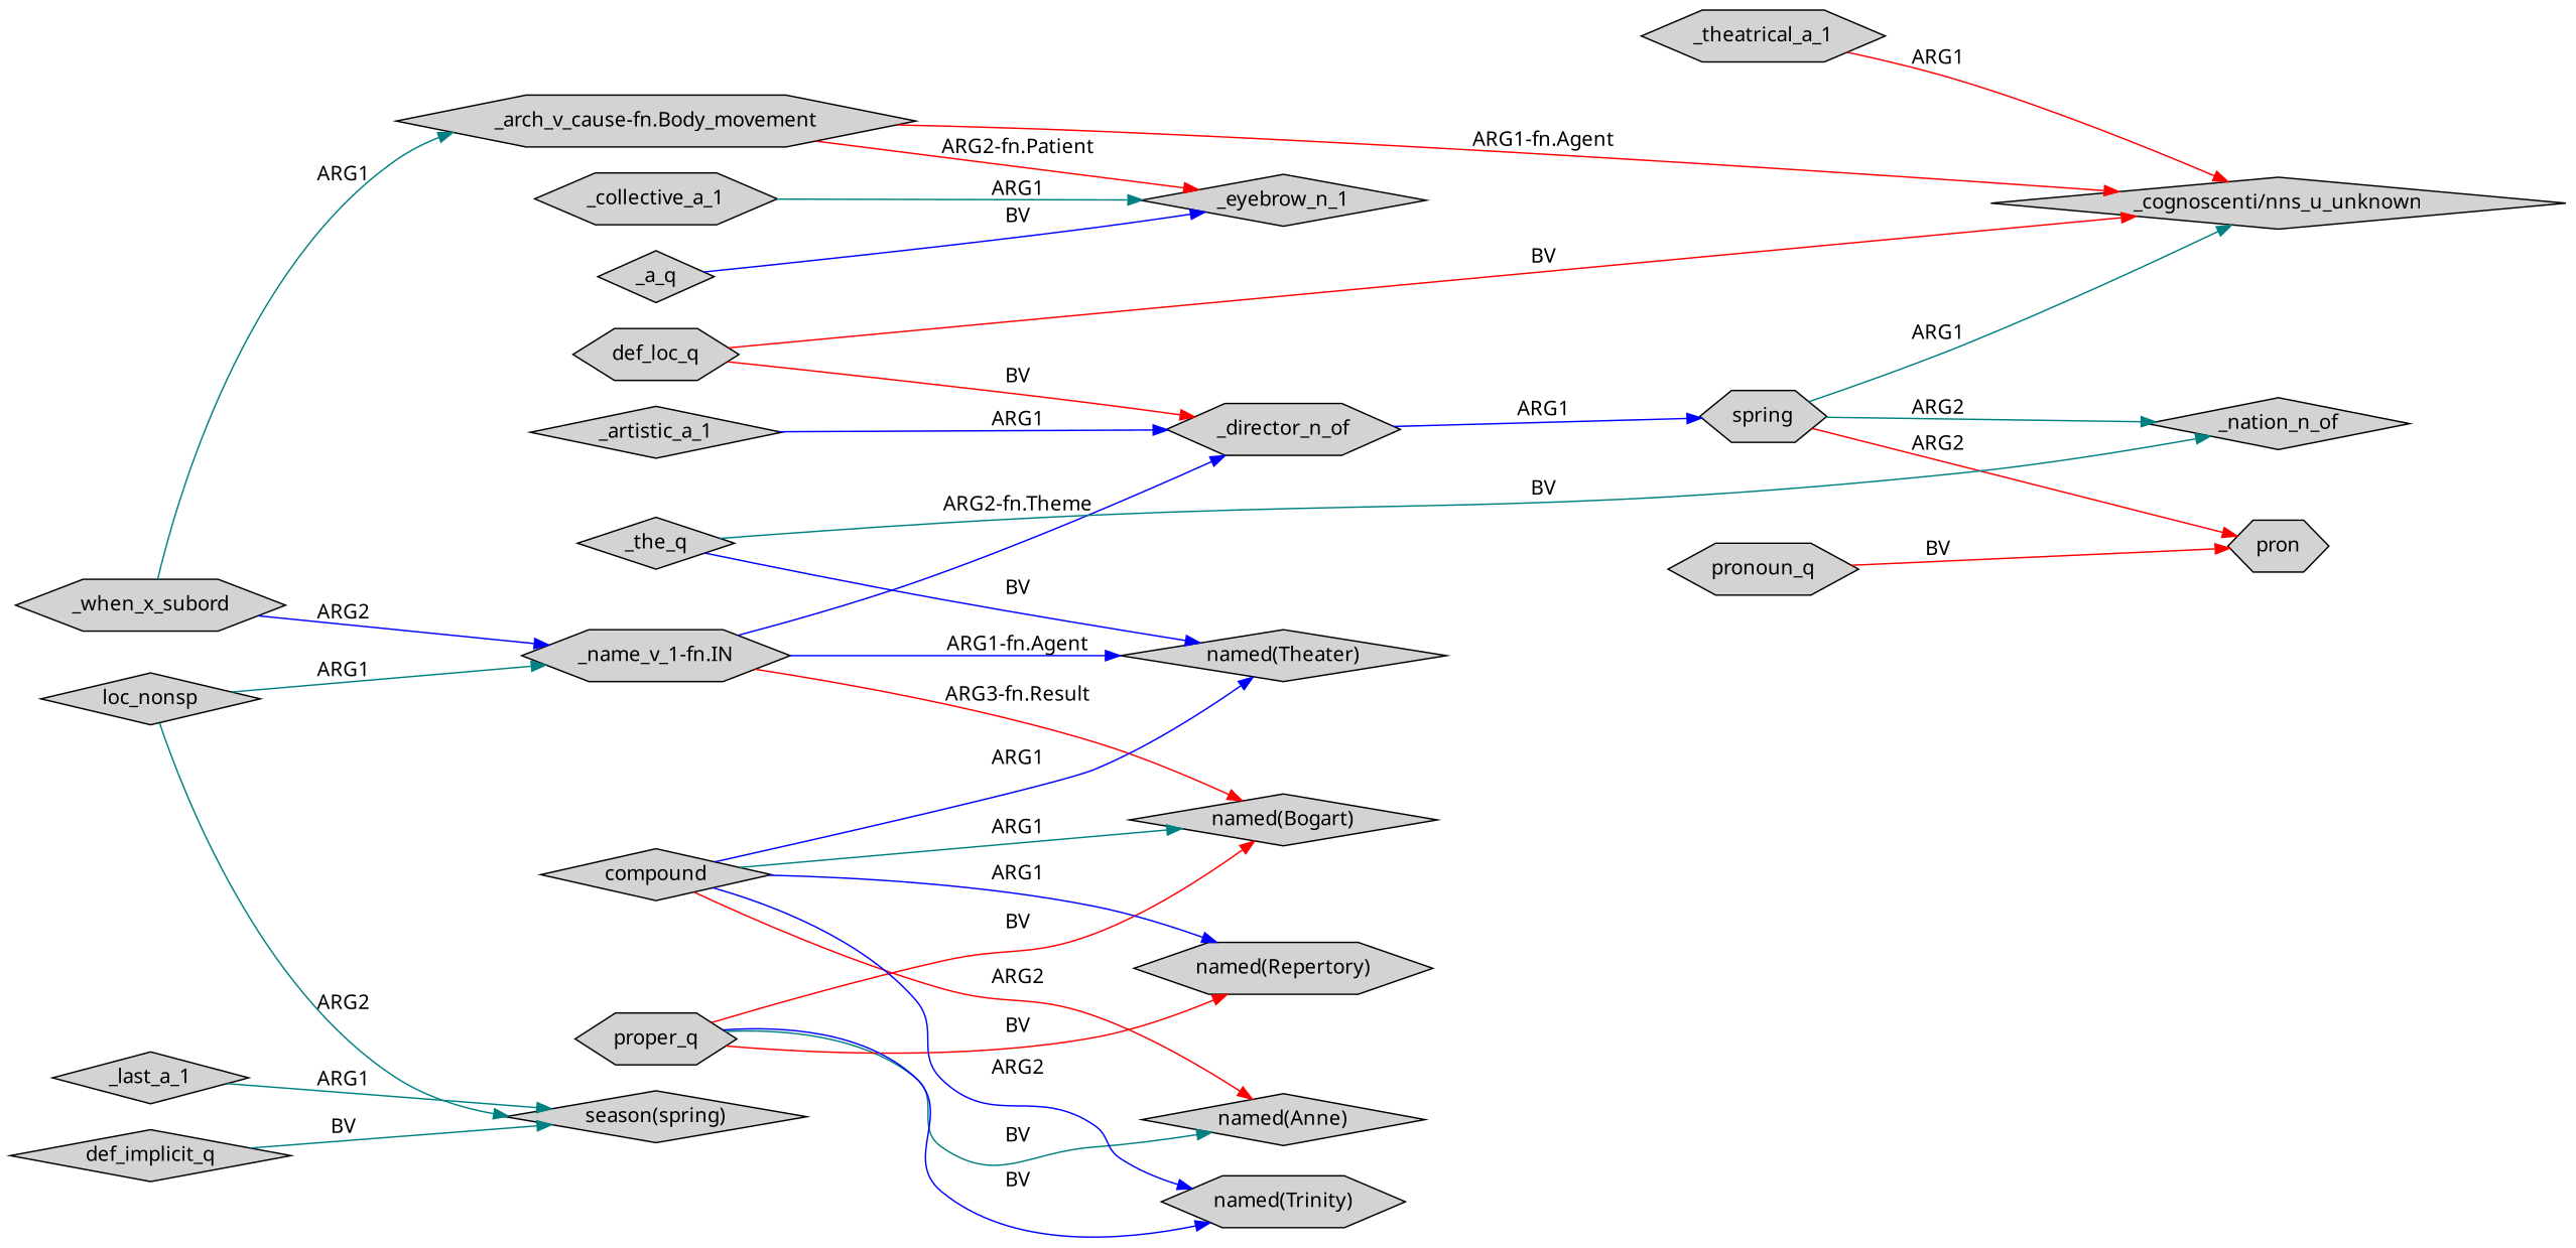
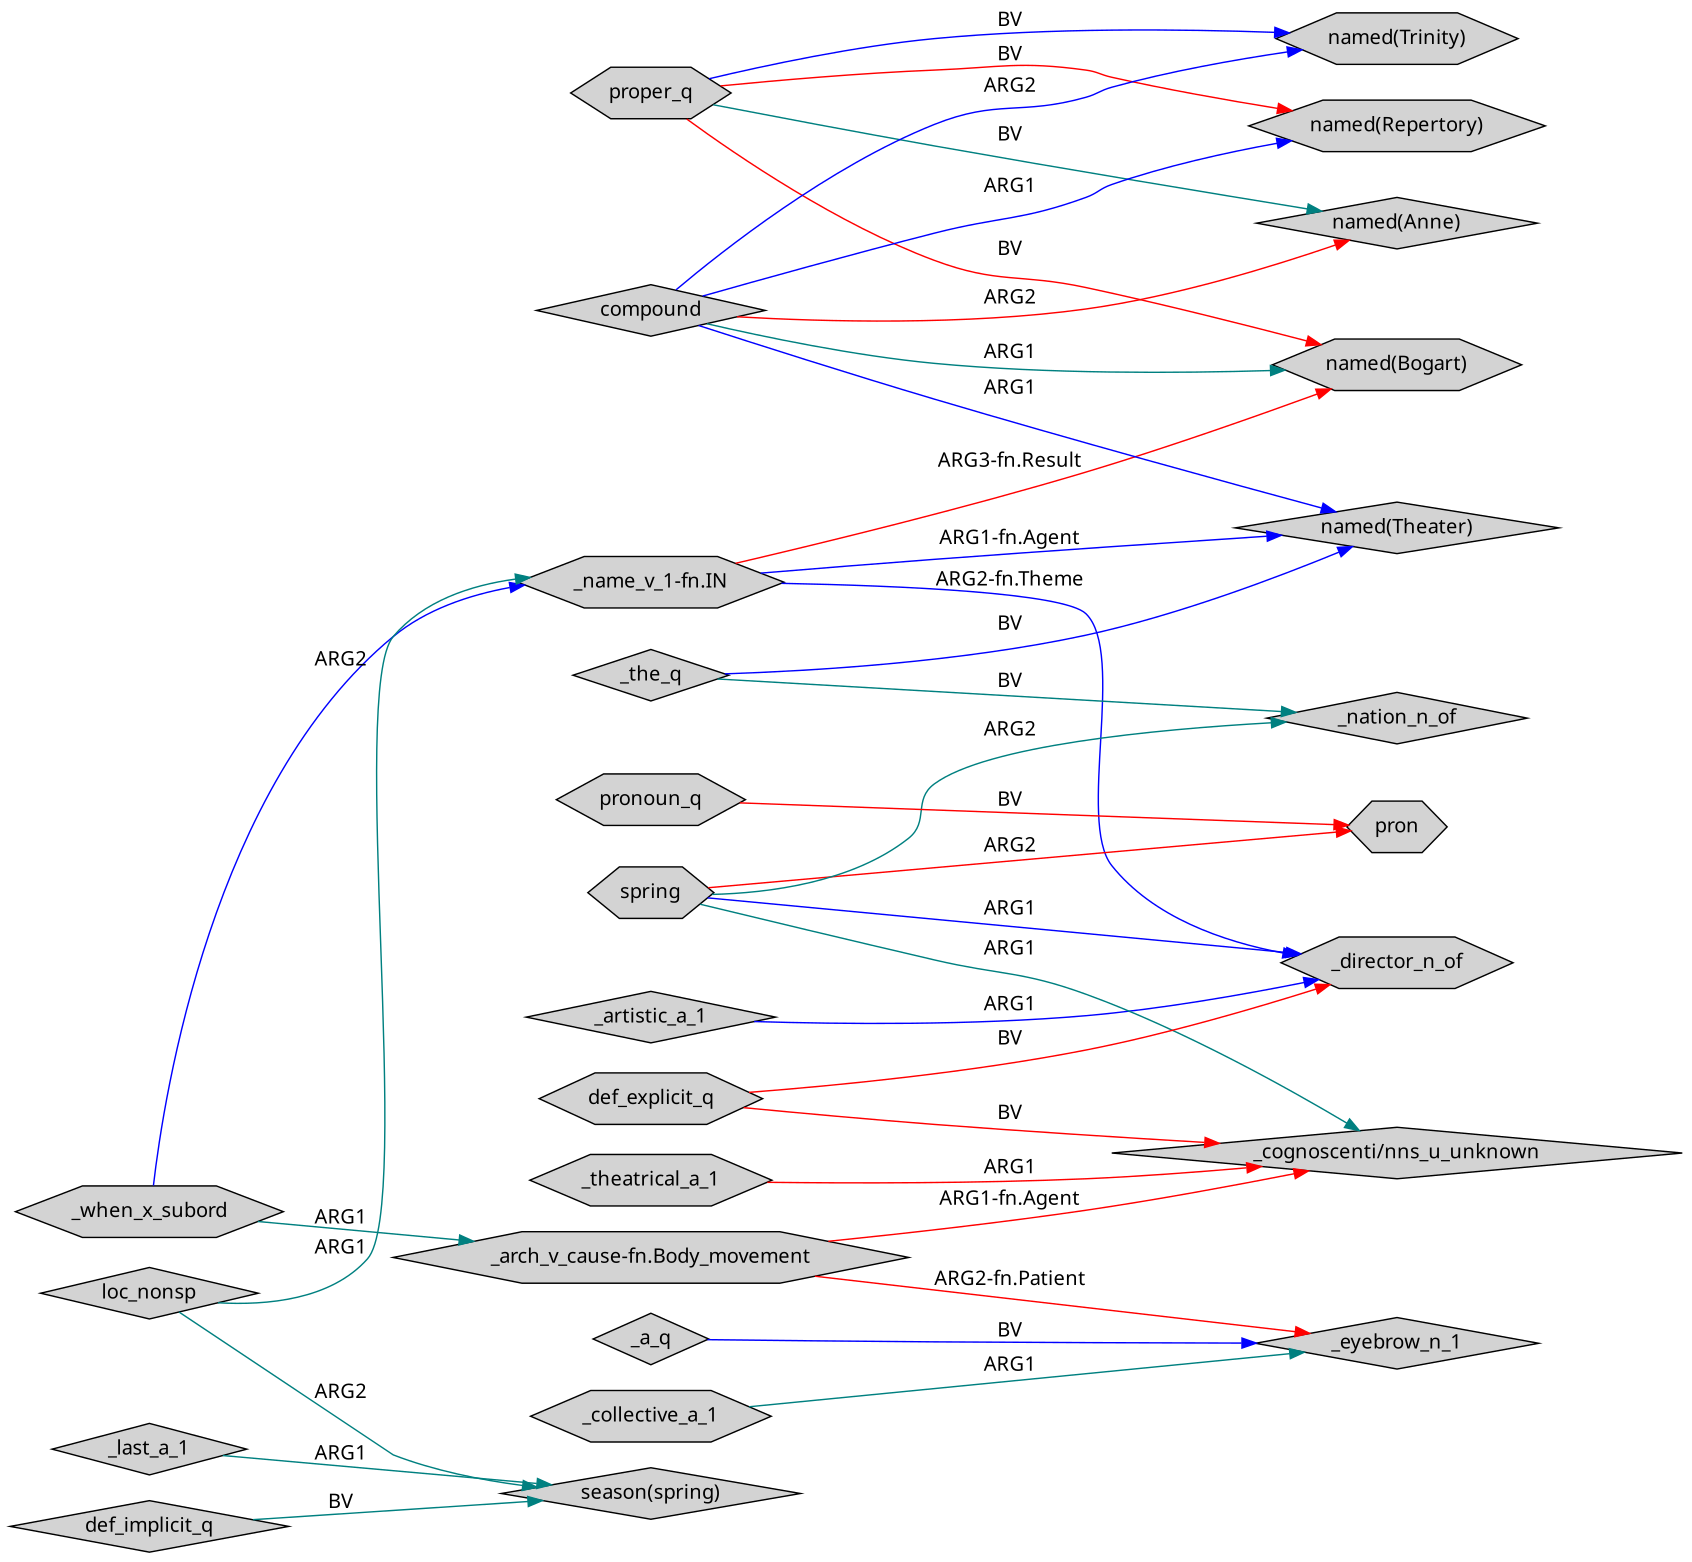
  digraph {
    fontname="Noto Sans"
    rankdir=LR
    node [fontname="Noto Sans" shape=hexagon style=filled]
    edge [color=blue fontname="Noto Sans"]
    _artistic_a_1 [shape=diamond]
    _director_n_of
    "_name_v_1-fn.IN"
    "named(Theater)" [shape=diamond]
-   "named(Bogart)" [shape=diamond]
+   "named(Bogart)"
    "_cognoscenti/nns_u_unknown" [shape=diamond]
    _theatrical_a_1
    n8 [label=spring]
    pron
    _nation_n_of [shape=diamond]
    proper_q
    "named(Anne)" [shape=diamond]
    "named(Repertory)"
    "named(Trinity)"
    _when_x_subord
    "_arch_v_cause-fn.Body_movement"
    _eyebrow_n_1 [shape=diamond]
    compound [shape=diamond]
    _collective_a_1
    loc_nonsp [shape=diamond]
    "season(spring)" [shape=diamond]
-   def_explicit_q [label=def_loc_q]
+   def_explicit_q
    pronoun_q
    _the_q [shape=diamond]
    _a_q [shape=diamond]
    _last_a_1 [shape=diamond]
    def_implicit_q [shape=diamond]
    _artistic_a_1 -> _director_n_of [label=ARG1]
    "_name_v_1-fn.IN" -> _director_n_of [label="ARG2-fn.Theme"]
    "_name_v_1-fn.IN" -> "named(Theater)" [label="ARG1-fn.Agent"]
    "_name_v_1-fn.IN" -> "named(Bogart)" [color=red label="ARG3-fn.Result"]
    _theatrical_a_1 -> "_cognoscenti/nns_u_unknown" [color=red label=ARG1]
-   _director_n_of -> n8 [label=ARG1]
+   n8 -> _director_n_of [label=ARG1]
    n8 -> "_cognoscenti/nns_u_unknown" [color=teal label=ARG1]
    n8 -> pron [color=red label=ARG2]
    n8 -> _nation_n_of [color=teal label=ARG2]
    proper_q -> "named(Bogart)" [color=red label=BV]
    proper_q -> "named(Anne)" [color=teal label=BV]
    proper_q -> "named(Repertory)" [color=red label=BV]
    proper_q -> "named(Trinity)" [label=BV]
    _when_x_subord -> "_name_v_1-fn.IN" [label=ARG2]
    _when_x_subord -> "_arch_v_cause-fn.Body_movement" [color=teal label=ARG1]
    "_arch_v_cause-fn.Body_movement" -> "_cognoscenti/nns_u_unknown" [color=red label="ARG1-fn.Agent"]
    "_arch_v_cause-fn.Body_movement" -> _eyebrow_n_1 [color=red label="ARG2-fn.Patient"]
    compound -> "named(Theater)" [label=ARG1]
    compound -> "named(Bogart)" [color=teal label=ARG1]
    compound -> "named(Anne)" [color=red label=ARG2]
    compound -> "named(Repertory)" [label=ARG1]
    compound -> "named(Trinity)" [label=ARG2]
    _collective_a_1 -> _eyebrow_n_1 [color=teal label=ARG1]
    loc_nonsp -> "_name_v_1-fn.IN" [color=teal label=ARG1]
    loc_nonsp -> "season(spring)" [color=teal label=ARG2]
    def_explicit_q -> _director_n_of [color=red label=BV]
    def_explicit_q -> "_cognoscenti/nns_u_unknown" [color=red label=BV]
    pronoun_q -> pron [color=red label=BV]
    _the_q -> "named(Theater)" [label=BV]
    _the_q -> _nation_n_of [color=teal label=BV]
    _a_q -> _eyebrow_n_1 [label=BV]
    _last_a_1 -> "season(spring)" [color=teal label=ARG1]
    def_implicit_q -> "season(spring)" [color=teal label=BV]
  }
